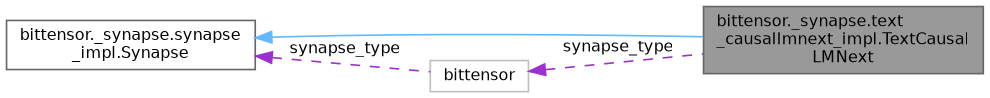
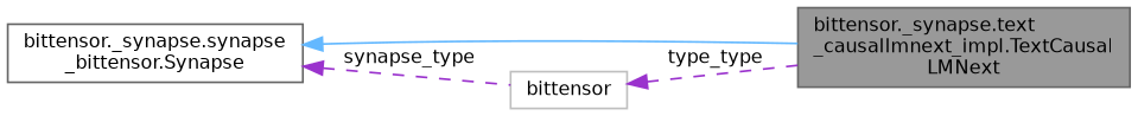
  digraph {
    rankdir=LR
    node [color=gray40 fillcolor=white fontname=Helvetica fontsize=10 shape=box style=filled]
    edge [color=darkorchid3 dir=back fontname=Helvetica fontsize=10 labelfontname=Helvetica labelfontsize=10 style=dashed]
    n1 [fillcolor=grey60 fontcolor=black height=0.2 label="bittensor._synapse.text\l_causallmnext_impl.TextCausal\lLMNext" width=0.4]
-   n2 [height=0.2 label="bittensor._synapse.synapse\l_impl.Synapse" width=0.4]
+   n2 [height=0.2 label="bittensor._synapse.synapse\l_bittensor.Synapse" width=0.4]
    n3 [color=grey75 height=0.2 label=bittensor width=0.4]
    n2 -> n1 [color=steelblue1 style=solid]
    n2 -> n3 [label=" synapse_type"]
-   n3 -> n1 [label=" synapse_type"]
+   n3 -> n1 [label=" type_type"]
  }
